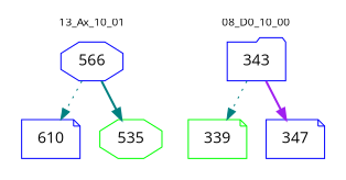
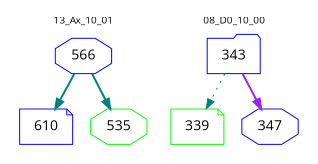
  digraph {
    fontname="Open Sans"
    node [color=blue fontname="Open Sans" shape=note]
    edge [color=teal fontname="Open Sans" style=dotted]
    n1 [label=566 shape=octagon]
    n2 [label=610]
    n3 [color=green label=535 shape=octagon]
    n4 [label=343 shape=folder]
    n5 [color=green label=339]
-   n6 [label=347]
+   n6 [label=347 shape=octagon]
    subgraph cluster_1 {
      color=white
      fontsize=10
      label="13_Ax_10_01"
      n1
      n2
      n3
    }
    subgraph cluster_2 {
      color=white
      fontsize=10
      label="08_D0_10_00"
      n4
      n5
      n6
    }
-   n1 -> n2
+   n1 -> n2 [style=bold]
    n1 -> n3 [style=bold]
    n4 -> n5
    n4 -> n6 [color=purple style=bold]
  }
